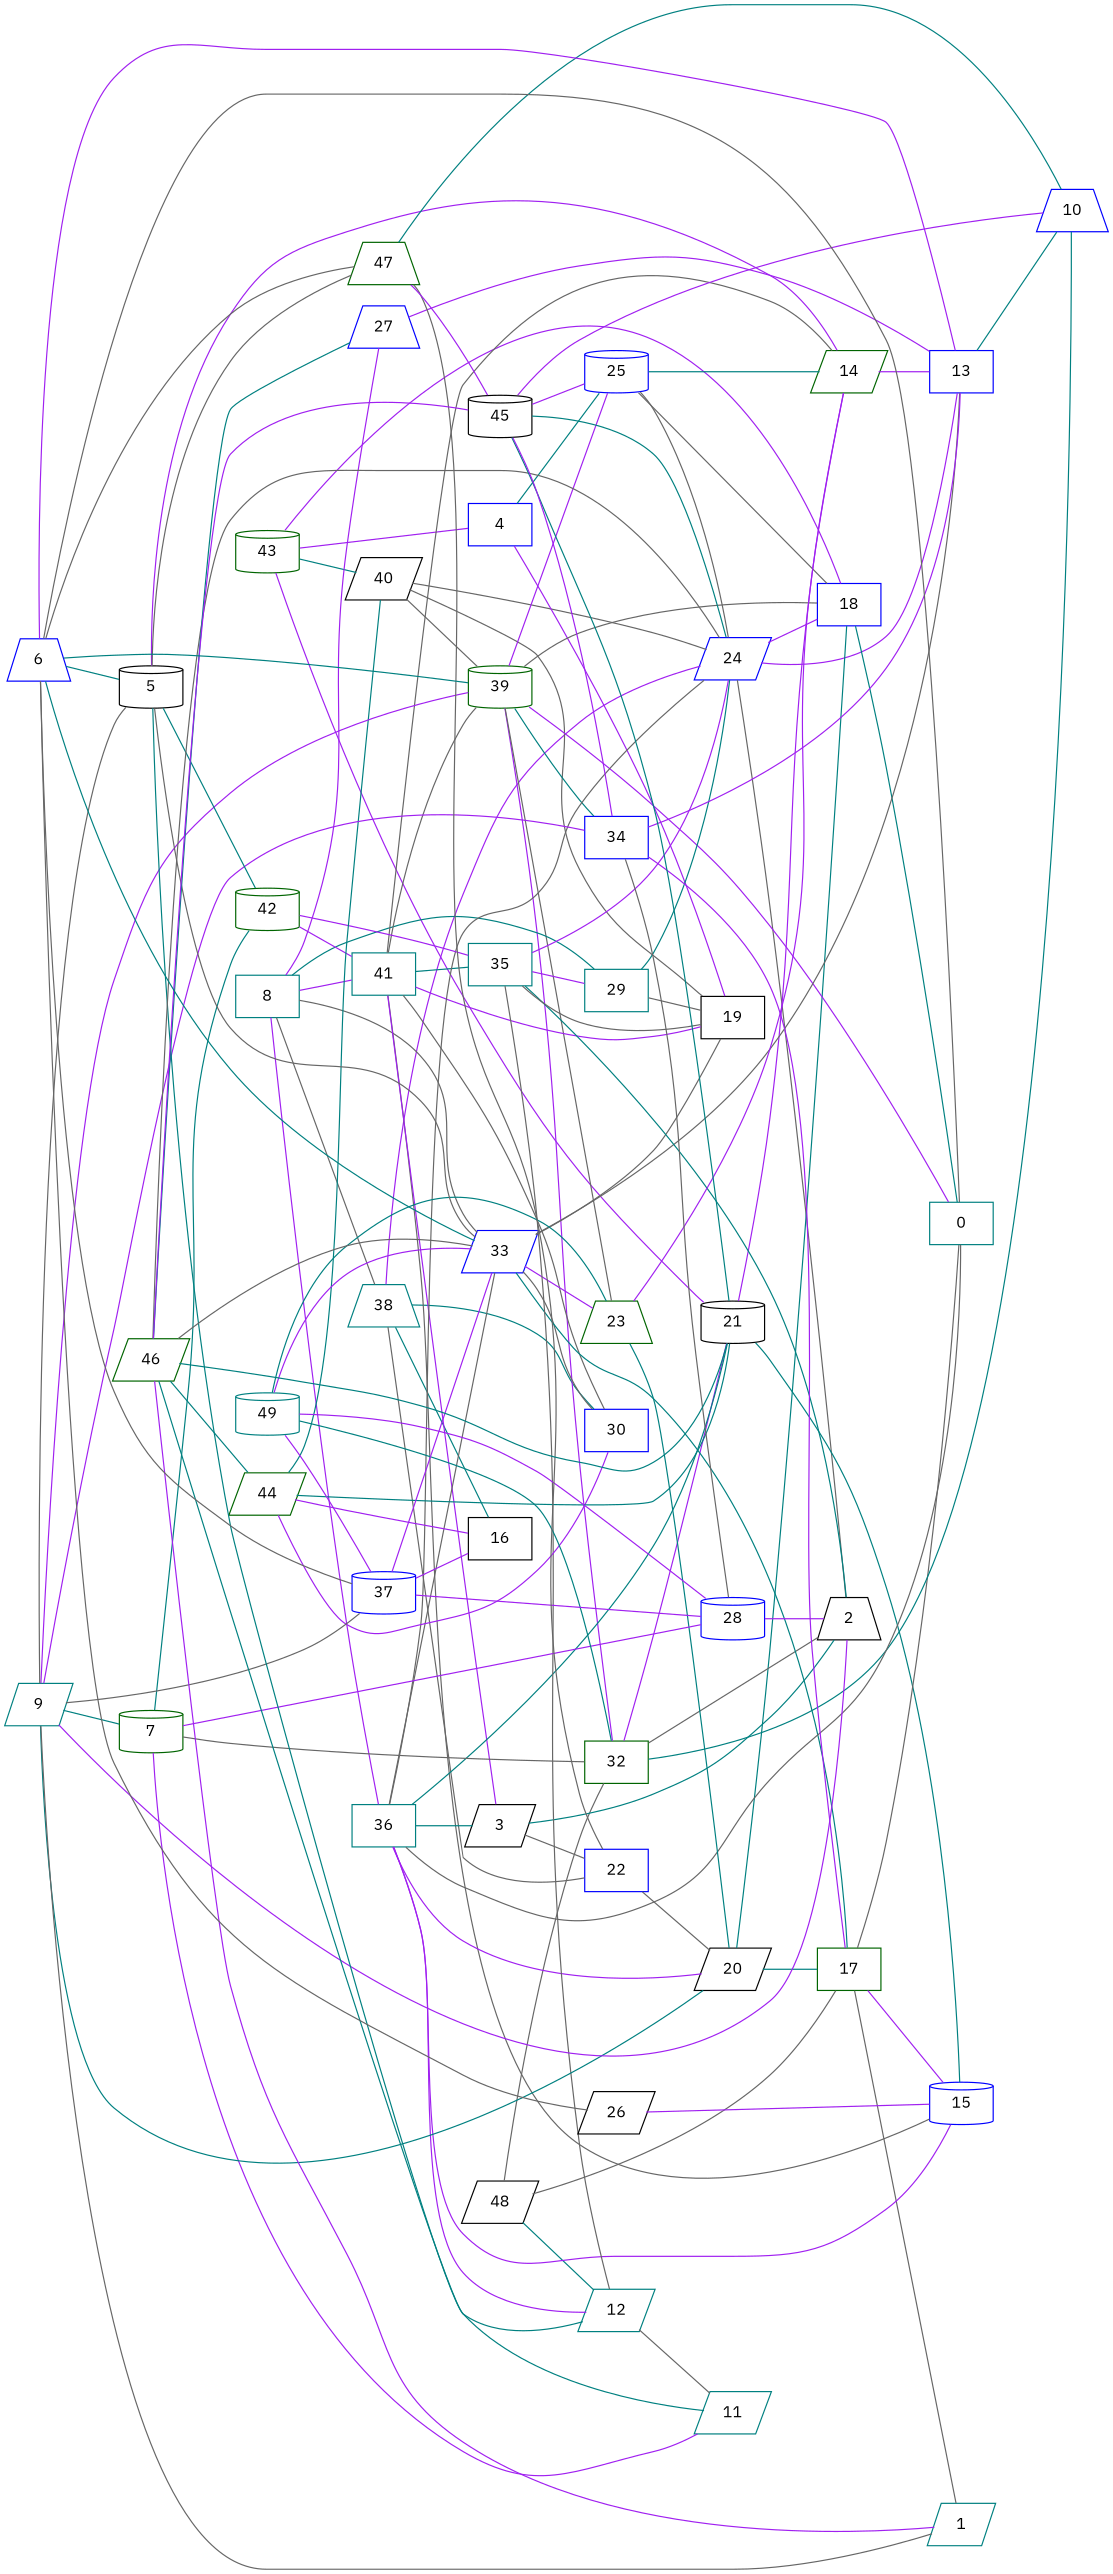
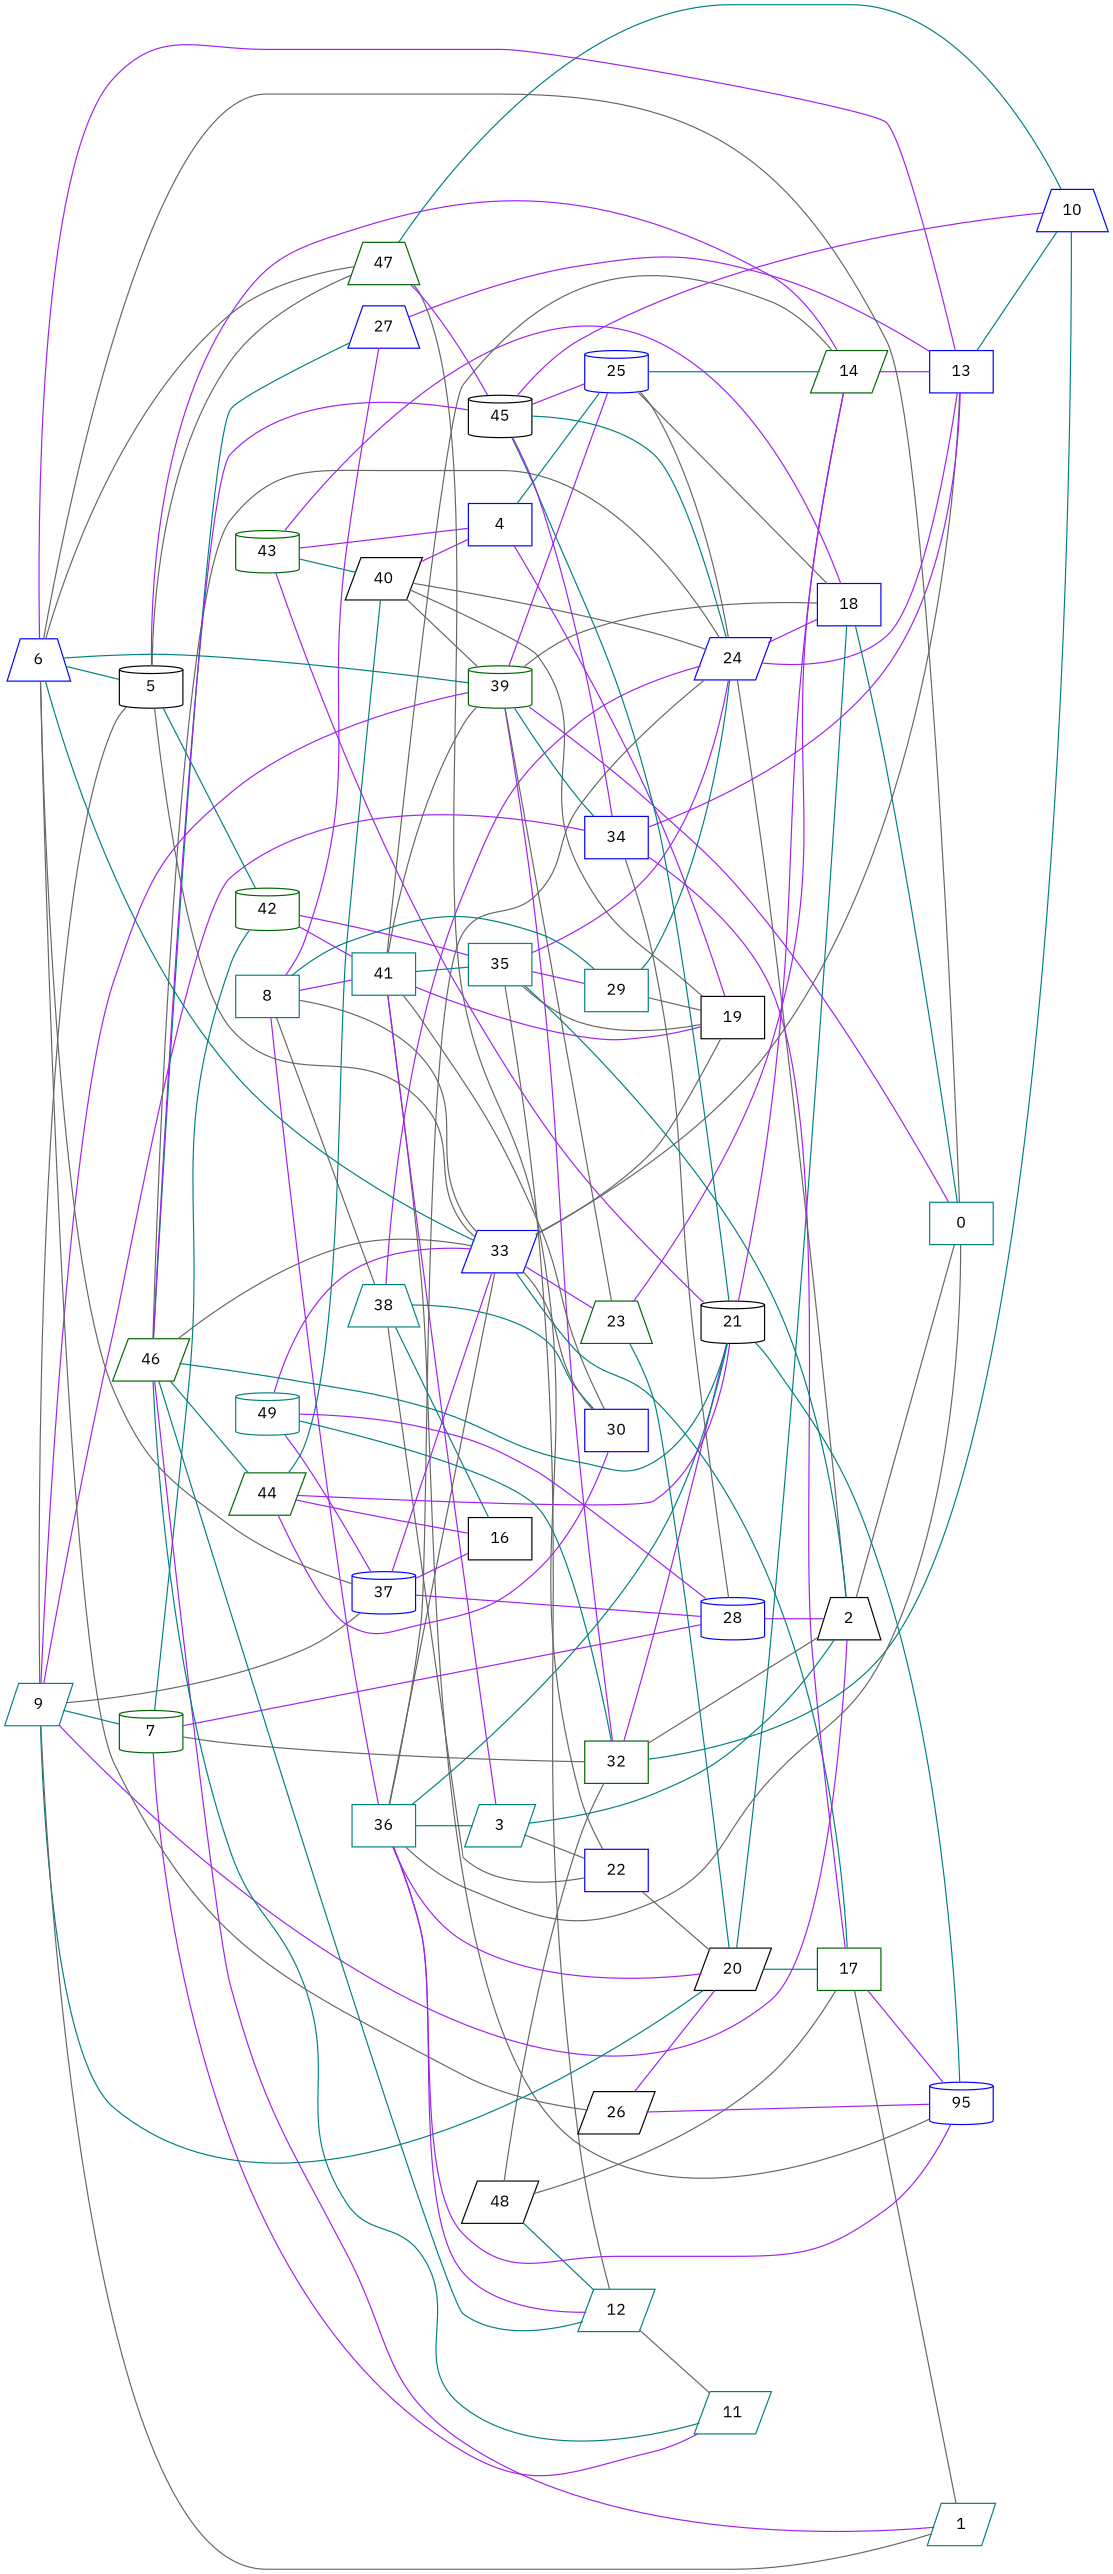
  digraph {
    fontname="IBM Plex Sans"
    rankdir=LR
    node [color=blue fontname="IBM Plex Sans" shape=box]
    edge [color=purple dir=none fontname="IBM Plex Sans"]
    38 [color=teal shape=trapezium]
    22
    30
    24 [shape=parallelogram]
    16 [color=black]
    20 [color=black shape=parallelogram]
    18
    13
    2 [color=black shape=trapezium]
    43 [color=darkgreen shape=cylinder]
    21 [color=black shape=cylinder]
    40 [color=black shape=parallelogram]
    4
    0 [color=teal]
-   15 [shape=cylinder]
+   15 [shape=cylinder label=95]
    14 [color=darkgreen shape=parallelogram]
    19 [color=black]
    39 [color=darkgreen shape=cylinder]
    25 [shape=cylinder]
    48 [color=black shape=parallelogram]
    17 [color=darkgreen]
    12 [color=teal shape=parallelogram]
    32 [color=darkgreen]
    1 [color=teal shape=parallelogram]
    11 [color=teal shape=parallelogram]
    10 [shape=trapezium]
    8 [color=teal]
    29 [color=teal]
    41 [color=teal]
    33 [shape=parallelogram]
    27 [shape=trapezium]
    36 [color=teal]
-   3 [color=black shape=parallelogram]
+   3 [color=teal shape=parallelogram]
    35 [color=teal]
    23 [color=darkgreen shape=trapezium]
    7 [color=darkgreen shape=cylinder]
    42 [color=darkgreen shape=cylinder]
    28 [shape=cylinder]
    44 [color=darkgreen shape=parallelogram]
    26 [color=black shape=parallelogram]
    49 [color=teal shape=cylinder]
    37 [shape=cylinder]
    9 [color=teal shape=parallelogram]
    34
    5 [color=black shape=cylinder]
    47 [color=darkgreen shape=trapezium]
    46 [color=darkgreen shape=parallelogram]
    45 [color=black shape=cylinder]
    6 [shape=trapezium]
    subgraph sub_1 {
      38
      22
      30
      24
      16
      20
      18
      13
      2
      43
      21
      40
      4
      0
      15
      14
      19
      39
      25
      48
      17
      12
      32
      1
      11
      10
      8
      29
      41
      33
      27
      36
      3
      35
      23
      7
      42
      28
      44
      26
      49
      37
      9
      34
      5
      47
      46
      45
      6
    }
    38 -> 22 [color=gray40]
    38 -> 30 [color=teal]
    38 -> 24
    38 -> 16 [color=teal]
    22 -> 20 [color=gray40]
    24 -> 18
    24 -> 13
    24 -> 2 [color=gray40]
    20 -> 18 [color=teal]
    20 -> 17 [color=teal]
    18 -> 0 [color=teal]
    13 -> 10 [color=teal]
    43 -> 18
    43 -> 21
    43 -> 40 [color=teal]
    43 -> 4
    21 -> 15 [color=teal]
    21 -> 14
    40 -> 24 [color=gray40]
+   40 -> 4
    40 -> 19 [color=gray40]
    40 -> 39 [color=gray40]
    4 -> 19
    4 -> 25 [color=teal]
    14 -> 13
    39 -> 18 [color=gray40]
    39 -> 0
    39 -> 25
    39 -> 32
    39 -> 23 [color=gray40]
    39 -> 34 [color=teal]
    25 -> 24 [color=gray40]
    25 -> 18 [color=gray40]
    25 -> 14 [color=teal]
    48 -> 17 [color=gray40]
    48 -> 12 [color=teal]
    48 -> 32 [color=gray40]
-   17 -> 0 [color=gray40]
+   2 -> 0 [color=gray40]
    17 -> 15
    17 -> 1 [color=gray40]
    12 -> 11 [color=gray40]
    32 -> 2 [color=gray40]
    32 -> 21
    32 -> 10 [color=teal]
    8 -> 38 [color=gray40]
    8 -> 29 [color=teal]
    8 -> 41
    8 -> 33 [color=gray40]
    8 -> 27
    8 -> 36
    29 -> 24 [color=teal]
    29 -> 19 [color=gray40]
    41 -> 30 [color=gray40]
    41 -> 15 [color=gray40]
    41 -> 14 [color=gray40]
    41 -> 19
    41 -> 39 [color=gray40]
    41 -> 3
    41 -> 35 [color=teal]
    33 -> 30 [color=gray40]
    33 -> 13 [color=gray40]
    33 -> 19 [color=gray40]
    33 -> 17 [color=teal]
    33 -> 23
    27 -> 13
    36 -> 24 [color=gray40]
    36 -> 20
    36 -> 21 [color=teal]
    36 -> 0 [color=gray40]
    36 -> 15
    36 -> 12
    36 -> 33 [color=gray40]
    36 -> 3 [color=teal]
    3 -> 22 [color=gray40]
    3 -> 2 [color=teal]
    35 -> 24
    35 -> 2 [color=teal]
    35 -> 19 [color=gray40]
    35 -> 12 [color=gray40]
    35 -> 29
    23 -> 20 [color=teal]
    23 -> 14
    7 -> 32 [color=gray40]
    7 -> 11
    7 -> 42 [color=teal]
    7 -> 28
    42 -> 41
    42 -> 35
    28 -> 2
    44 -> 30
    44 -> 16
-   44 -> 21 [color=teal]
+   44 -> 21
    44 -> 40 [color=teal]
+   26 -> 20
    26 -> 15
    49 -> 32 [color=teal]
    49 -> 33
-   49 -> 23 [color=teal]
    49 -> 28
    49 -> 37
    37 -> 16
    37 -> 33
    37 -> 28
    9 -> 20 [color=teal]
    9 -> 2
    9 -> 39
    9 -> 1 [color=gray40]
    9 -> 7 [color=teal]
    9 -> 37 [color=gray40]
    9 -> 34
    9 -> 5 [color=gray40]
    34 -> 13
    34 -> 17
    34 -> 28 [color=gray40]
    5 -> 14
    5 -> 33 [color=gray40]
    5 -> 42 [color=teal]
    5 -> 47 [color=gray40]
    47 -> 22 [color=gray40]
    47 -> 10 [color=teal]
    47 -> 45
    46 -> 24 [color=gray40]
    46 -> 21 [color=teal]
    46 -> 12 [color=teal]
    46 -> 1
-   5 -> 11 [color=teal]
+   46 -> 11 [color=teal]
    46 -> 33 [color=gray40]
    46 -> 27 [color=teal]
    46 -> 44 [color=teal]
    46 -> 45
    45 -> 24 [color=teal]
    45 -> 21 [color=teal]
    45 -> 25
    45 -> 10
    45 -> 34
    6 -> 13
    6 -> 0 [color=gray40]
    6 -> 39 [color=teal]
    6 -> 33 [color=teal]
    6 -> 26 [color=gray40]
    6 -> 37 [color=gray40]
    6 -> 5 [color=teal]
    6 -> 47 [color=gray40]
  }
